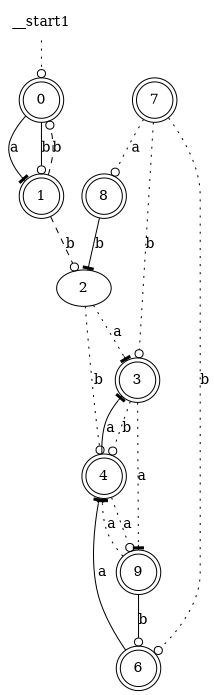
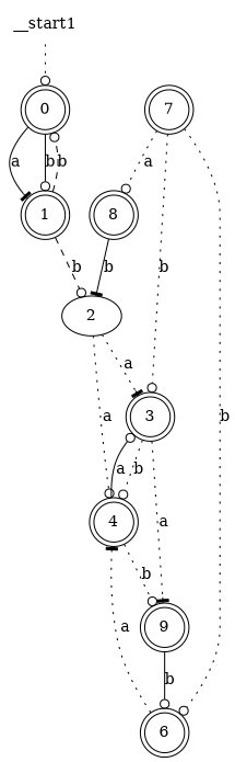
  digraph {
    node [shape=doublecircle]
    edge [arrowhead=odot style=dotted]
    n1 [label=__start1 shape=none]
    0
    1
    2 [shape=""]
    3
    4
    n7 [label=9]
    6
    7
    8
    n1 -> 0
    0 -> 1 [arrowhead=tee label=a style=solid]
    0 -> 1 [label=b style=solid]
    1 -> 0 [label=b style=dashed]
    1 -> 2 [label=b style=dashed]
    2 -> 3 [arrowhead=tee label=a]
-   2 -> 4 [label=b]
+   2 -> 4 [label=a]
    3 -> 4 [label=b]
    3 -> n7 [arrowhead=tee label=a]
-   4 -> 3 [arrowhead=tee label=a style=solid]
-   4 -> n7 [label=a]
-   n7 -> 4 [arrowhead=tee label=a]
+   4 -> 3 [label=a style=solid]
+   4 -> n7 [label=b]
    n7 -> 6 [label=b style=solid]
-   6 -> 4 [arrowhead=tee label=a style=solid]
+   6 -> 4 [arrowhead=tee label=a]
    7 -> 3 [label=b]
    7 -> 6 [label=b]
    7 -> 8 [label=a]
    8 -> 2 [arrowhead=tee label=b style=solid]
  }
